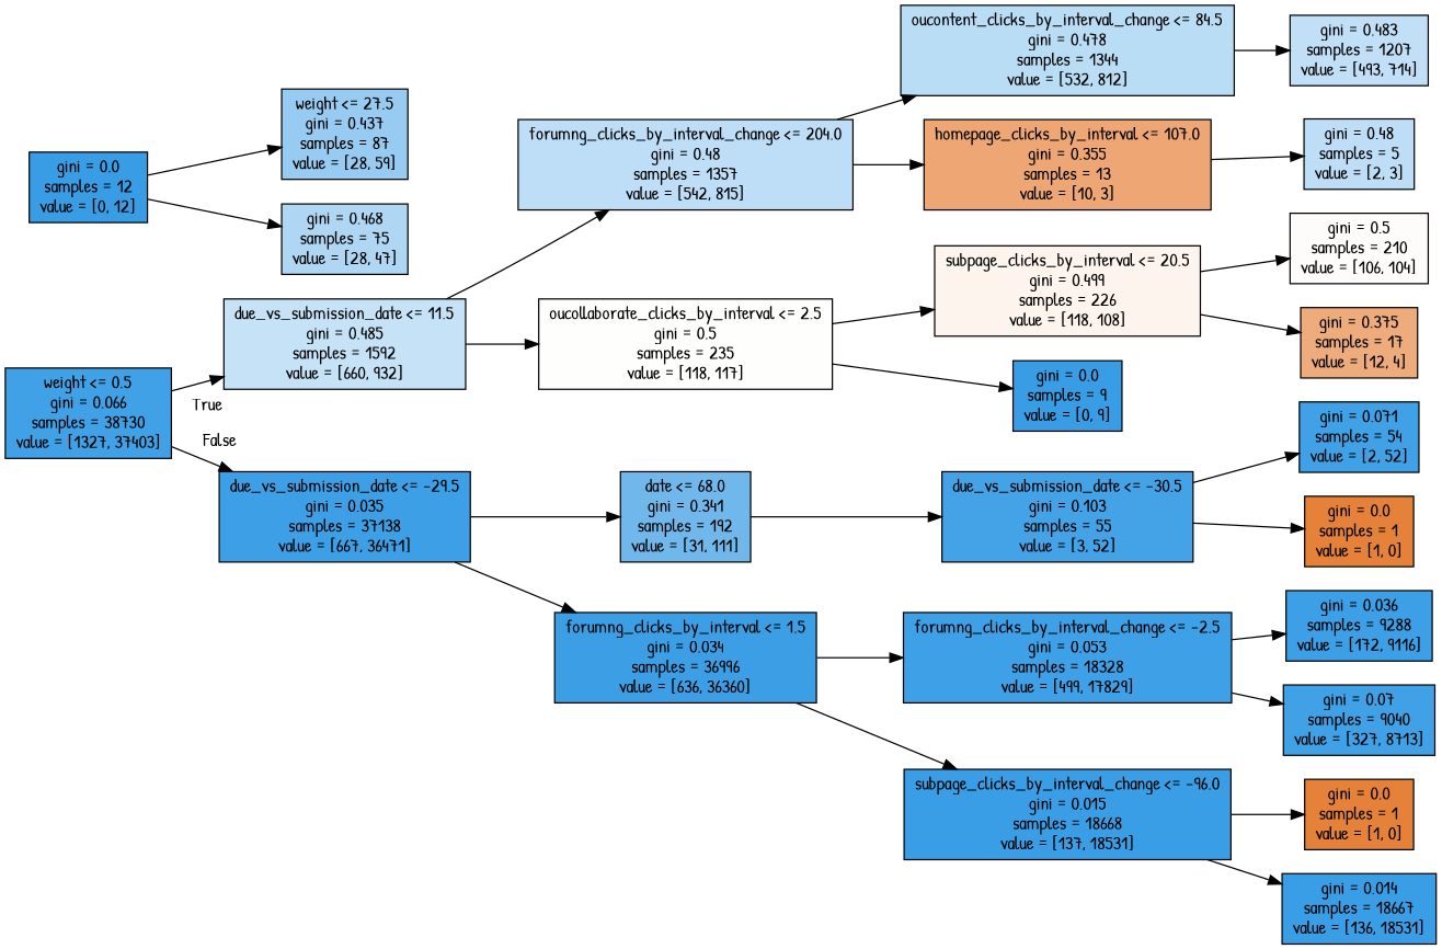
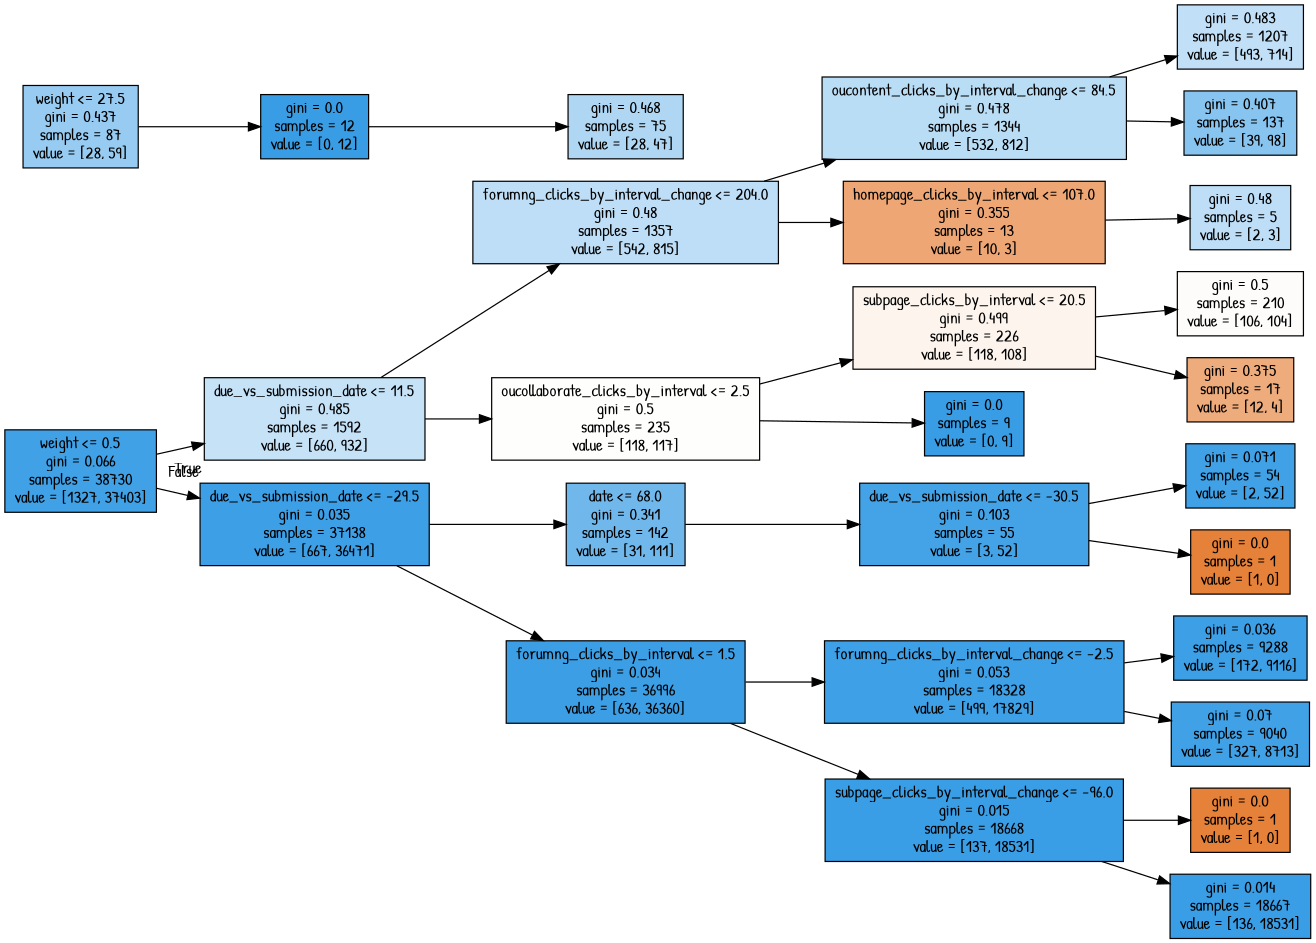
  digraph {
    fontname="Patrick Hand"
    rankdir=LR
    node [color=black fillcolor="#399de5fa" fontname="Patrick Hand" shape=box style=filled]
    edge [fontname="Patrick Hand"]
    n1 [fillcolor="#399de5f6" label="weight <= 0.5\ngini = 0.066\nsamples = 38730\nvalue = [1327, 37403]"]
    n2 [fillcolor="#399de54a" label="due_vs_submission_date <= 11.5\ngini = 0.485\nsamples = 1592\nvalue = [660, 932]"]
    n3 [label="due_vs_submission_date <= -29.5\ngini = 0.035\nsamples = 37138\nvalue = [667, 36471]"]
    n4 [fillcolor="#399de555" label="forumng_clicks_by_interval_change <= 204.0\ngini = 0.48\nsamples = 1357\nvalue = [542, 815]"]
    n5 [fillcolor="#e5813902" label="oucollaborate_clicks_by_interval <= 2.5\ngini = 0.5\nsamples = 235\nvalue = [118, 117]"]
-   n6 [fillcolor="#399de5b8" label="date <= 68.0\ngini = 0.341\nsamples = 192\nvalue = [31, 111]"]
+   n6 [fillcolor="#399de5b8" label="date <= 68.0\ngini = 0.341\nsamples = 142\nvalue = [31, 111]"]
    n7 [fillcolor="#399de5fb" label="forumng_clicks_by_interval <= 1.5\ngini = 0.034\nsamples = 36996\nvalue = [636, 36360]"]
    n8 [fillcolor="#399de558" label="oucontent_clicks_by_interval_change <= 84.5\ngini = 0.478\nsamples = 1344\nvalue = [532, 812]"]
    n9 [fillcolor="#e58139b3" label="homepage_clicks_by_interval <= 107.0\ngini = 0.355\nsamples = 13\nvalue = [10, 3]"]
    n10 [fillcolor="#e5813916" label="subpage_clicks_by_interval <= 20.5\ngini = 0.499\nsamples = 226\nvalue = [118, 108]"]
    n11 [fillcolor="#399de5ff" label="gini = 0.0\nsamples = 9\nvalue = [0, 9]"]
    n12 [fillcolor="#399de54f" label="gini = 0.483\nsamples = 1207\nvalue = [493, 714]"]
+   n13 [fillcolor="#399de59a" label="gini = 0.407\nsamples = 137\nvalue = [39, 98]"]
    n14 [fillcolor="#399de555" label="gini = 0.48\nsamples = 5\nvalue = [2, 3]"]
    n15 [fillcolor="#e5813905" label="gini = 0.5\nsamples = 210\nvalue = [106, 104]"]
    n16 [fillcolor="#e58139aa" label="gini = 0.375\nsamples = 17\nvalue = [12, 4]"]
    n17 [fillcolor="#399de5f0" label="due_vs_submission_date <= -30.5\ngini = 0.103\nsamples = 55\nvalue = [3, 52]"]
    n18 [fillcolor="#399de5f8" label="forumng_clicks_by_interval_change <= -2.5\ngini = 0.053\nsamples = 18328\nvalue = [499, 17829]"]
    n19 [fillcolor="#399de5fd" label="subpage_clicks_by_interval_change <= -96.0\ngini = 0.015\nsamples = 18668\nvalue = [137, 18531]"]
    n20 [fillcolor="#399de5f5" label="gini = 0.071\nsamples = 54\nvalue = [2, 52]"]
    n21 [fillcolor="#e58139ff" label="gini = 0.0\nsamples = 1\nvalue = [1, 0]"]
    n22 [fillcolor="#399de586" label="weight <= 27.5\ngini = 0.437\nsamples = 87\nvalue = [28, 59]"]
    n23 [fillcolor="#399de5ff" label="gini = 0.0\nsamples = 12\nvalue = [0, 12]"]
    n24 [fillcolor="#399de567" label="gini = 0.468\nsamples = 75\nvalue = [28, 47]"]
    n25 [label="gini = 0.036\nsamples = 9288\nvalue = [172, 9116]"]
    n26 [fillcolor="#399de5f5" label="gini = 0.07\nsamples = 9040\nvalue = [327, 8713]"]
    n27 [fillcolor="#e58139ff" label="gini = 0.0\nsamples = 1\nvalue = [1, 0]"]
    n28 [fillcolor="#399de5fd" label="gini = 0.014\nsamples = 18667\nvalue = [136, 18531]"]
    n1 -> n2 [headlabel=True labelangle=45 labeldistance=2.5]
    n1 -> n3 [headlabel=False labelangle=-45 labeldistance=2.5]
    n2 -> n4
    n2 -> n5
    n3 -> n6
    n3 -> n7
    n4 -> n8
    n4 -> n9
    n5 -> n10
    n5 -> n11
    n6 -> n17
    n7 -> n18
    n7 -> n19
    n8 -> n12
+   n8 -> n13
    n9 -> n14
    n10 -> n15
    n10 -> n16
    n17 -> n20
    n17 -> n21
    n18 -> n25
    n18 -> n26
    n19 -> n27
    n19 -> n28
-   n23 -> n22
+   n22 -> n23
    n23 -> n24
  }
